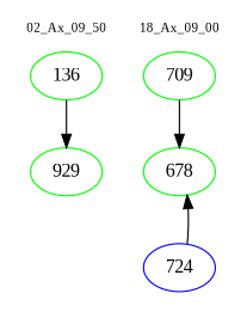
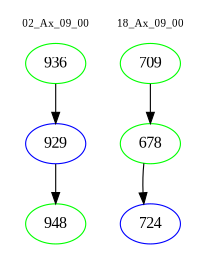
  digraph {
    fontname="Liberation Serif"
    node [color=green fontname="Liberation Serif"]
    edge [color=black fontname="Liberation Serif"]
-   n1 [label=136]
-   n2 [label=929]
+   n1 [label=936]
+   n2 [color=blue label=929]
+   n3 [label=948]
    n4 [label=709]
    n5 [label=678]
    n6 [color=blue label=724]
    subgraph cluster_1 {
      color=white
      fontsize=10
-     label="02_Ax_09_50"
+     label="02_Ax_09_00"
      n1
      n2
+     n3
    }
    subgraph cluster_2 {
      color=white
      fontsize=10
      label="18_Ax_09_00"
      n4
      n5
      n6
    }
    n1 -> n2
+   n2 -> n3
    n4 -> n5
-   n6 -> n5
+   n5 -> n6
  }
